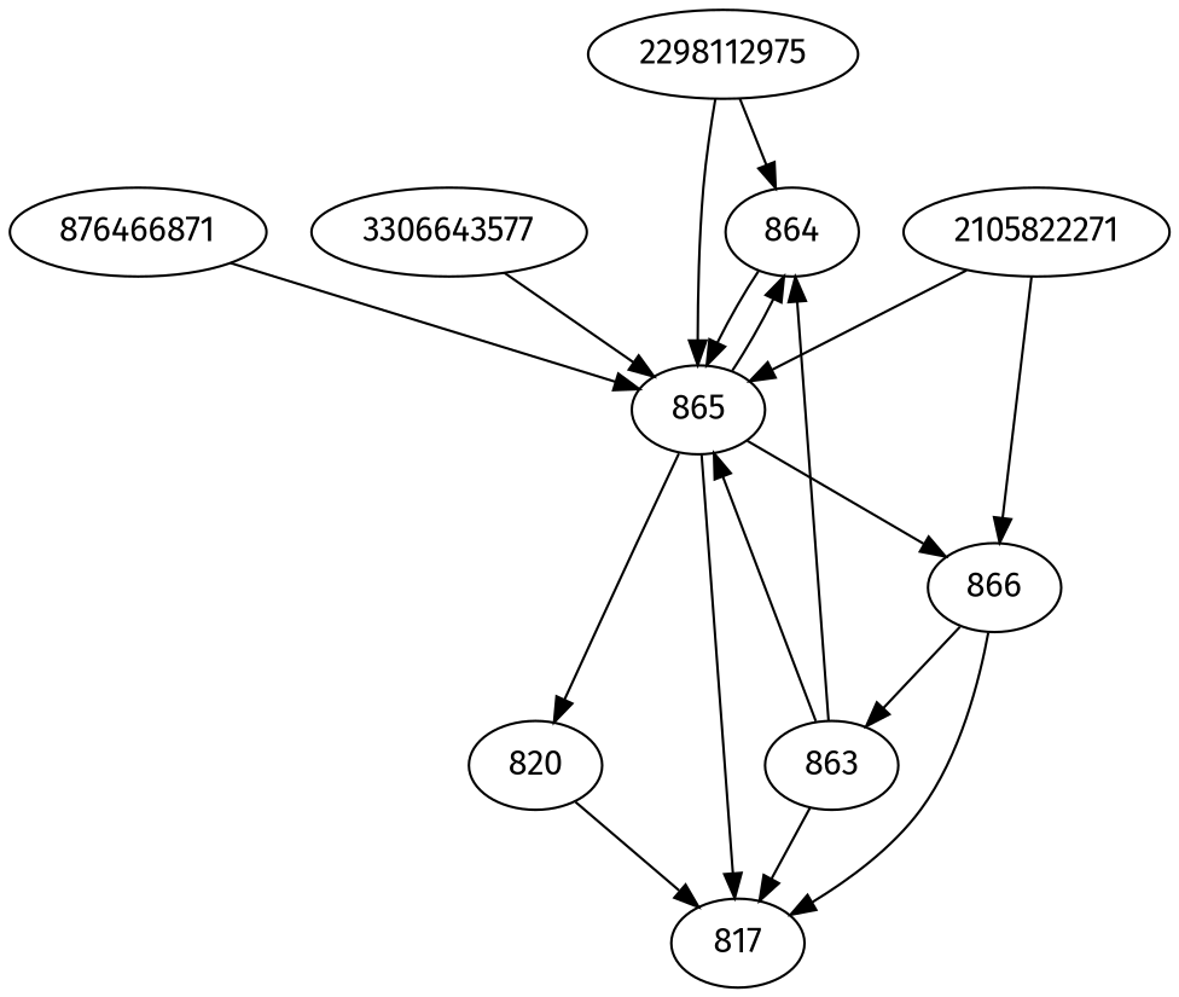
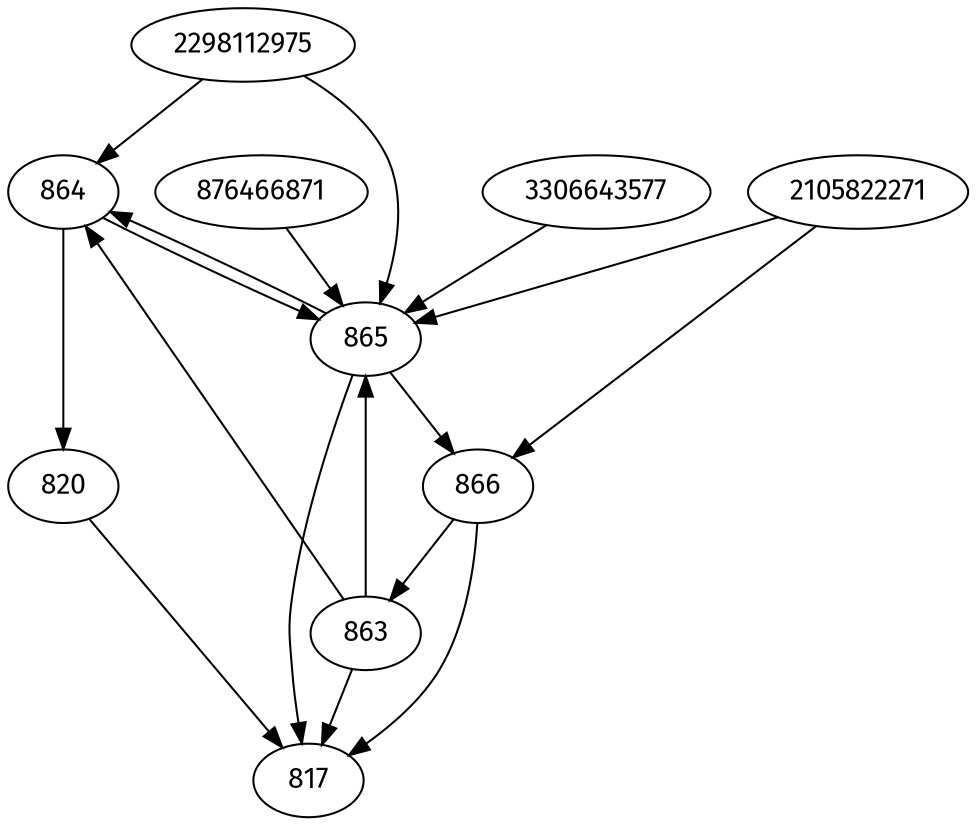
  strict digraph {
    fontname="Fira Sans"
    node [fontname="Fira Sans"]
    edge [fontname="Fira Sans"]
    864
    865
    866
    817
    n5 [label=820]
    863
    3306643577
    2298112975
    876466871
    2105822271
    864 -> 865
    865 -> 864
    865 -> 866
    865 -> 817
-   865 -> n5
+   864 -> n5
    866 -> 817
    866 -> 863
    n5 -> 817
    863 -> 864
    863 -> 865
    863 -> 817
    3306643577 -> 865
    2298112975 -> 864
    2298112975 -> 865
    876466871 -> 865
    2105822271 -> 865
    2105822271 -> 866
  }
